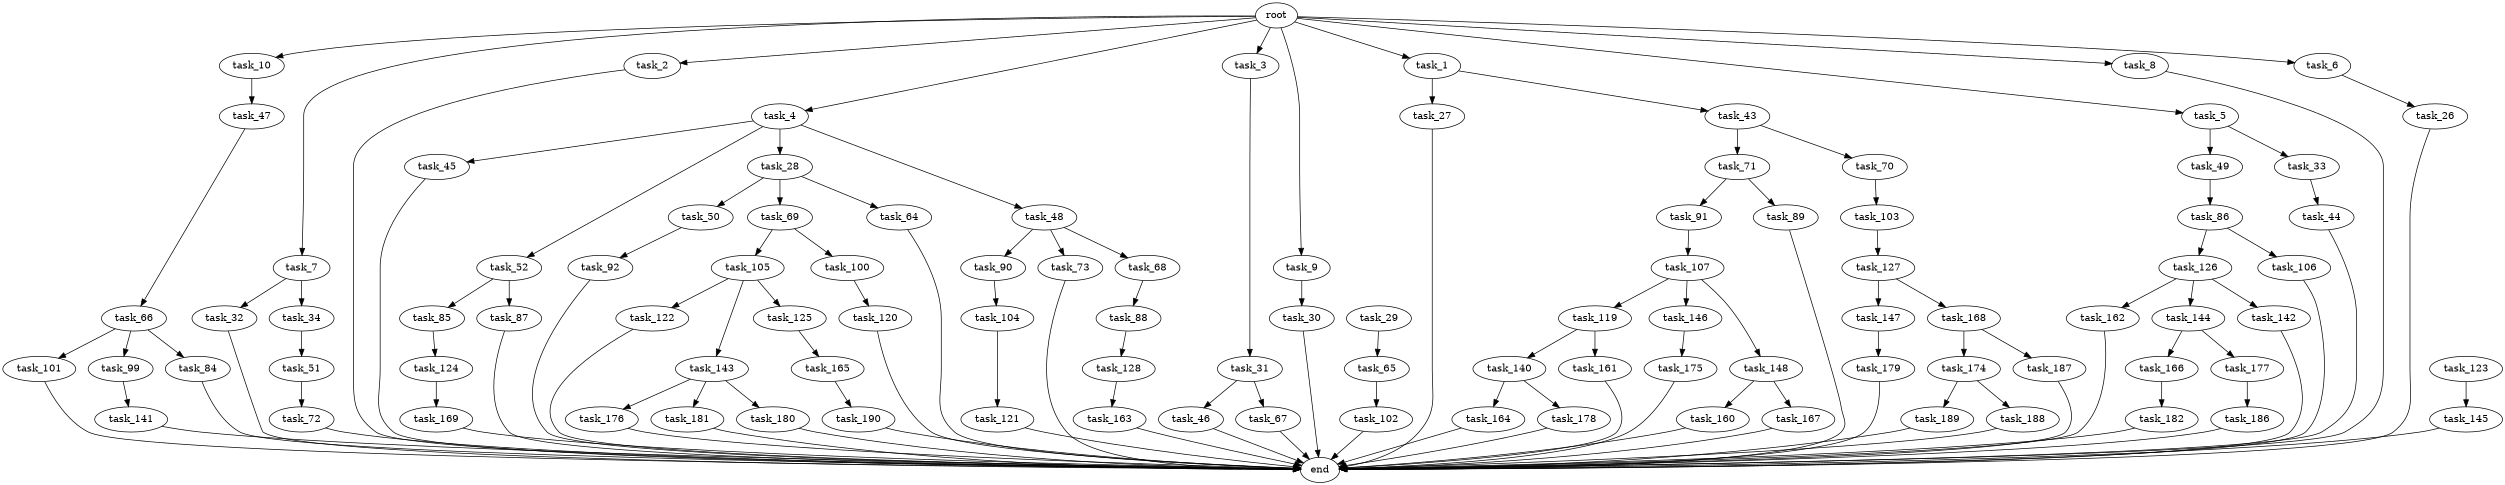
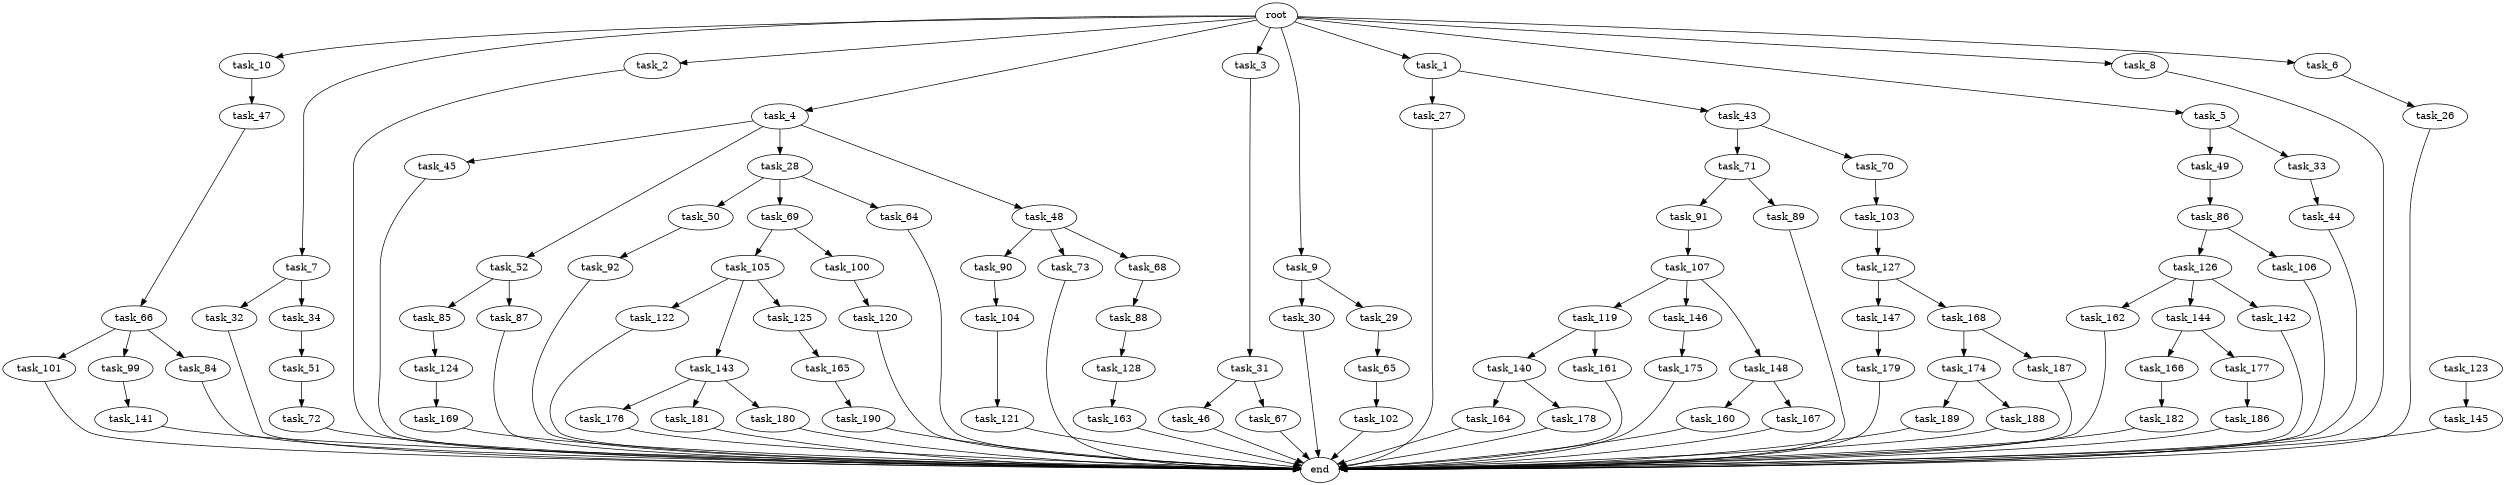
  digraph {
    task_102
    end
    task_65
    task_176
    task_162
    task_105
    task_122
    task_143
    task_125
    task_181
    task_180
    task_165
    task_72
    task_119
    task_140
    task_161
    task_164
    task_178
    task_166
    task_182
    task_45
    task_163
    task_52
    task_85
    task_87
    task_124
    task_144
    task_177
    task_186
    task_46
    task_179
    task_10
    task_47
    task_66
    task_28
    task_50
    task_69
    task_64
    task_92
    task_100
    task_71
    task_91
    task_89
    task_107
    task_127
    task_147
    task_168
    task_174
    task_187
    task_31
    task_67
    task_49
    task_86
    task_126
    task_106
    task_146
    task_175
    task_90
    task_104
    task_121
    task_120
    task_190
    task_142
    task_7
    task_32
    task_34
    task_51
    task_2
    task_48
    task_73
    task_68
    task_88
    task_30
    task_169
    task_160
    task_33
    task_44
    task_4
    task_27
    task_141
    task_103
    task_148
    task_3
    task_9
    task_29
    task_167
    task_189
    task_101
    task_1
    task_43
    task_70
    task_26
    task_99
    task_123
    task_145
    task_5
    task_128
    task_8
    task_188
    task_84
    root
    task_6
    task_102 -> end
    task_65 -> task_102
    task_176 -> end
    task_162 -> end
    task_105 -> task_122
    task_105 -> task_143
    task_105 -> task_125
    task_122 -> end
    task_143 -> task_176
    task_143 -> task_181
    task_143 -> task_180
    task_125 -> task_165
    task_181 -> end
    task_180 -> end
    task_165 -> task_190
    task_72 -> end
    task_119 -> task_140
    task_119 -> task_161
    task_140 -> task_164
    task_140 -> task_178
    task_161 -> end
    task_164 -> end
    task_178 -> end
    task_166 -> task_182
    task_182 -> end
    task_45 -> end
    task_163 -> end
    task_52 -> task_85
    task_52 -> task_87
    task_85 -> task_124
    task_87 -> end
    task_124 -> task_169
    task_144 -> task_166
    task_144 -> task_177
    task_177 -> task_186
    task_186 -> end
    task_46 -> end
    task_179 -> end
    task_10 -> task_47
    task_47 -> task_66
    task_66 -> task_101
    task_66 -> task_99
    task_66 -> task_84
    task_28 -> task_50
    task_28 -> task_69
    task_28 -> task_64
    task_50 -> task_92
    task_69 -> task_105
    task_69 -> task_100
    task_64 -> end
    task_92 -> end
    task_100 -> task_120
    task_71 -> task_91
    task_71 -> task_89
    task_91 -> task_107
    task_89 -> end
    task_107 -> task_119
    task_107 -> task_146
    task_107 -> task_148
    task_127 -> task_147
    task_127 -> task_168
    task_147 -> task_179
    task_168 -> task_174
    task_168 -> task_187
    task_174 -> task_189
    task_174 -> task_188
    task_187 -> end
    task_31 -> task_46
    task_31 -> task_67
    task_67 -> end
    task_49 -> task_86
    task_86 -> task_126
    task_86 -> task_106
    task_126 -> task_162
    task_126 -> task_144
    task_126 -> task_142
    task_106 -> end
    task_146 -> task_175
    task_175 -> end
    task_90 -> task_104
    task_104 -> task_121
    task_121 -> end
    task_120 -> end
    task_190 -> end
    task_142 -> end
    task_7 -> task_32
    task_7 -> task_34
    task_32 -> end
    task_34 -> task_51
    task_51 -> task_72
    task_2 -> end
    task_48 -> task_90
    task_48 -> task_73
    task_48 -> task_68
    task_73 -> end
    task_68 -> task_88
    task_88 -> task_128
    task_30 -> end
    task_169 -> end
    task_160 -> end
    task_33 -> task_44
    task_44 -> end
    task_4 -> task_45
    task_4 -> task_52
    task_4 -> task_28
    task_4 -> task_48
    task_27 -> end
    task_141 -> end
    task_103 -> task_127
    task_148 -> task_160
    task_148 -> task_167
    task_3 -> task_31
    task_9 -> task_30
+   task_9 -> task_29
    task_29 -> task_65
    task_167 -> end
    task_189 -> end
    task_101 -> end
    task_1 -> task_27
    task_1 -> task_43
    task_43 -> task_71
    task_43 -> task_70
    task_70 -> task_103
    task_26 -> end
    task_99 -> task_141
    task_123 -> task_145
    task_145 -> end
    task_5 -> task_49
    task_5 -> task_33
    task_128 -> task_163
    task_8 -> end
    task_188 -> end
    task_84 -> end
    root -> task_10
    root -> task_7
    root -> task_2
    root -> task_4
    root -> task_3
    root -> task_9
    root -> task_1
    root -> task_5
    root -> task_8
    root -> task_6
    task_6 -> task_26
  }
